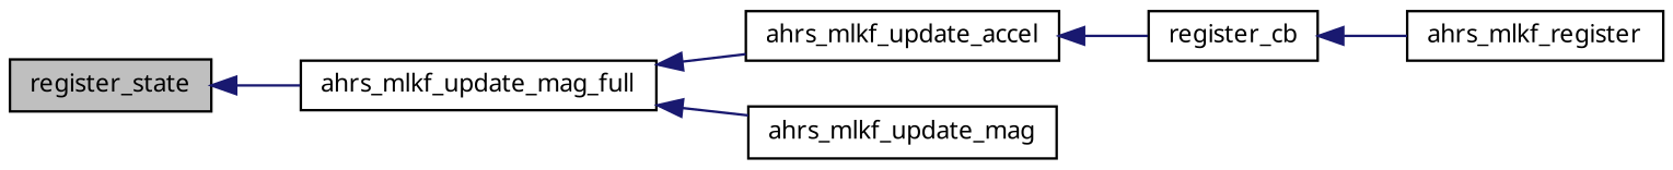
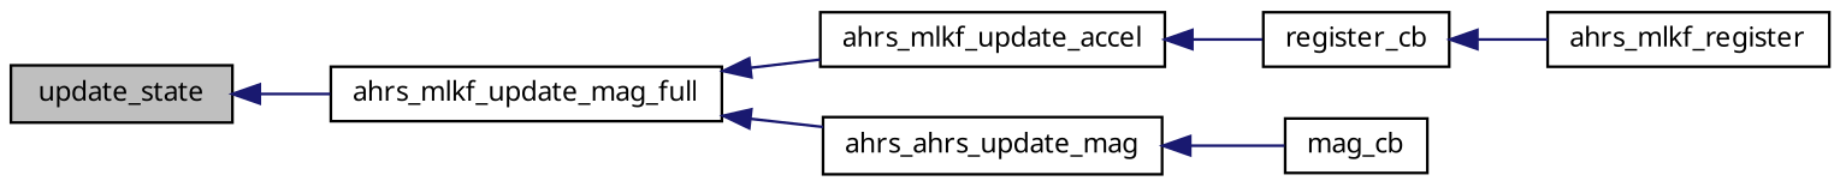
  digraph {
    fontname="Noto Sans"
    rankdir=LR
    node [color=black fillcolor=white fontname="Noto Sans" fontsize=10 shape=record style=filled]
    edge [color=midnightblue dir=back fontname="Noto Sans" fontsize=10 labelfontname=FreeSans labelfontsize=10 style=solid]
-   n1 [fillcolor=grey75 fontcolor=black height=0.2 label=register_state width=0.4]
+   n1 [fillcolor=grey75 fontcolor=black height=0.2 label=update_state width=0.4]
    n2 [height=0.2 label=ahrs_mlkf_update_mag_full width=0.4]
    n3 [height=0.2 label=ahrs_mlkf_update_accel width=0.4]
    n4 [height=0.2 label=register_cb width=0.4]
-   n5 [height=0.2 label=ahrs_mlkf_update_mag width=0.4]
+   n5 [height=0.2 label=ahrs_ahrs_update_mag width=0.4]
    n6 [height=0.2 label=ahrs_mlkf_register width=0.4]
+   n7 [height=0.2 label=mag_cb width=0.4]
    n1 -> n2
    n2 -> n3
    n2 -> n5
    n3 -> n4
    n4 -> n6
+   n5 -> n7
  }
